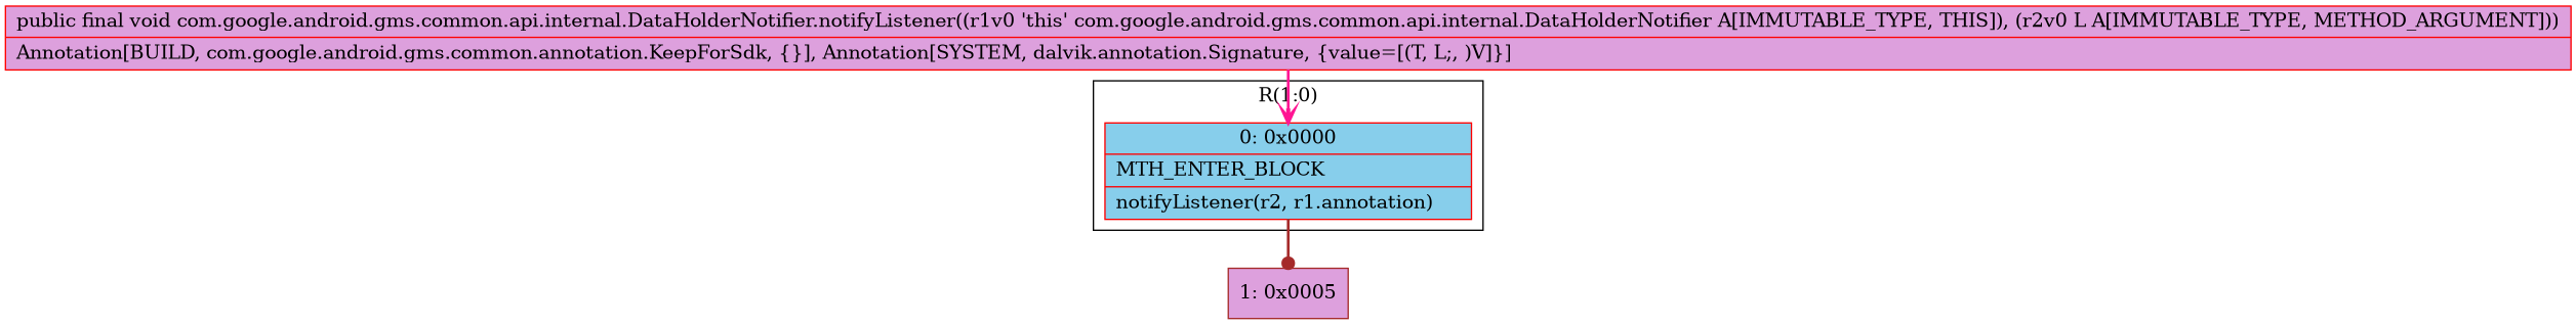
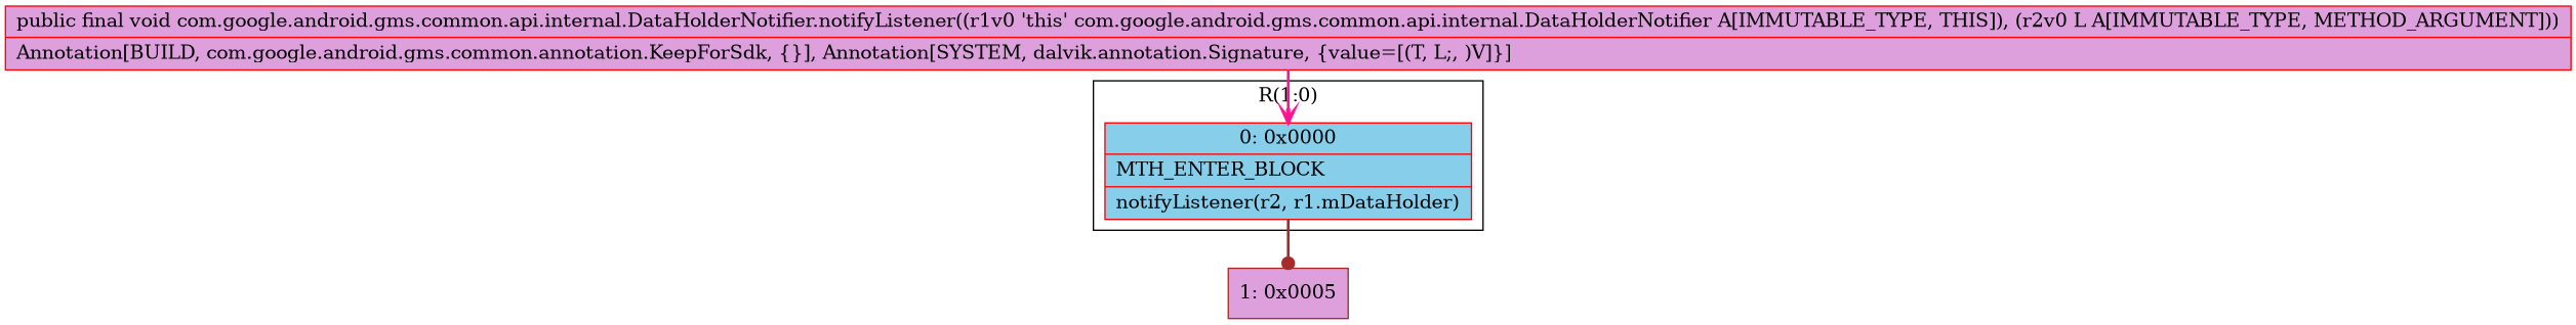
  digraph {
    node [color=red shape=record style=filled fillcolor=plum]
    edge [style=bold]
-   n1 [label="{0\:\ 0x0000|MTH_ENTER_BLOCK\l|notifyListener(r2, r1.annotation)\l}" fillcolor=skyblue]
+   n1 [label="{0\:\ 0x0000|MTH_ENTER_BLOCK\l|notifyListener(r2, r1.mDataHolder)\l}" fillcolor=skyblue]
    n2 [color=brown label="{1\:\ 0x0005}"]
    n3 [label="{public final void com.google.android.gms.common.api.internal.DataHolderNotifier.notifyListener((r1v0 'this' com.google.android.gms.common.api.internal.DataHolderNotifier A[IMMUTABLE_TYPE, THIS]), (r2v0 L A[IMMUTABLE_TYPE, METHOD_ARGUMENT]))  | Annotation[BUILD, com.google.android.gms.common.annotation.KeepForSdk, \{\}], Annotation[SYSTEM, dalvik.annotation.Signature, \{value=[(T, L;, )V]\}]\l}"]
    subgraph cluster_1 {
      label="R(1:0)"
      n1
    }
    n1 -> n2 [color=brown arrowhead=dot]
    n3 -> n1 [color=deeppink arrowhead=vee]
  }
